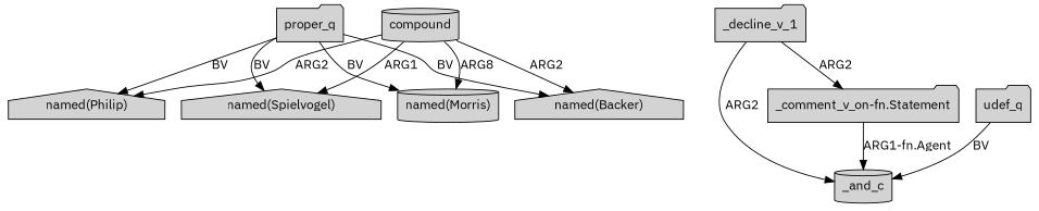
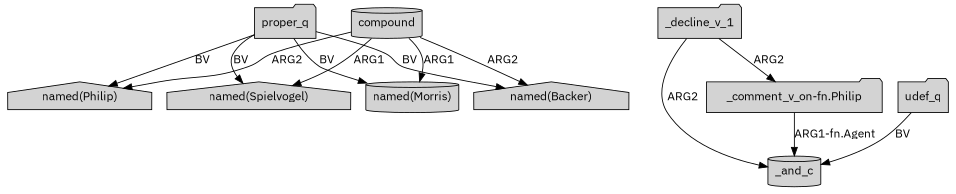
  digraph {
    fontname="IBM Plex Sans"
    node [fontname="IBM Plex Sans" shape=folder style=filled]
    edge [fontname="IBM Plex Sans"]
    "named(Morris)" [shape=cylinder]
    proper_q
    "named(Spielvogel)" [shape=house]
    "named(Philip)" [shape=house]
    "named(Backer)" [shape=house]
    compound [shape=cylinder]
    _and_c [shape=cylinder]
-   "_comment_v_on-fn.Statement"
+   "_comment_v_on-fn.Statement" [label="_comment_v_on-fn.Philip"]
    udef_q
    _decline_v_1
    proper_q -> "named(Morris)" [label=BV]
    proper_q -> "named(Spielvogel)" [label=BV]
    proper_q -> "named(Philip)" [label=BV]
    proper_q -> "named(Backer)" [label=BV]
-   compound -> "named(Morris)" [label=ARG8]
+   compound -> "named(Morris)" [label=ARG1]
    compound -> "named(Spielvogel)" [label=ARG1]
    compound -> "named(Philip)" [label=ARG2]
    compound -> "named(Backer)" [label=ARG2]
    "_comment_v_on-fn.Statement" -> _and_c [label="ARG1-fn.Agent"]
    udef_q -> _and_c [label=BV]
    _decline_v_1 -> _and_c [label=ARG2]
    _decline_v_1 -> "_comment_v_on-fn.Statement" [label=ARG2]
  }
